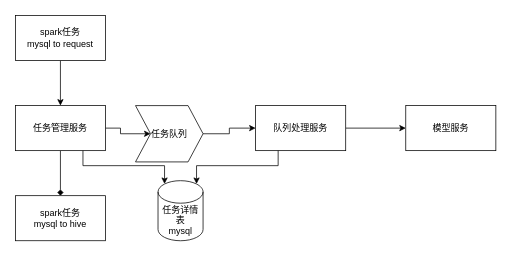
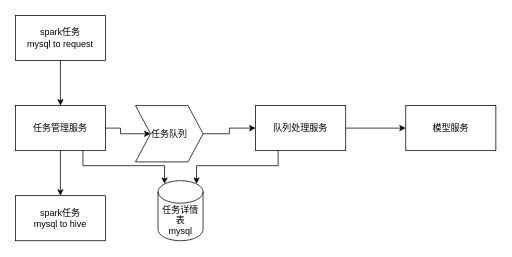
  <mxCell id="0" />
  <mxCell id="1" parent="0" />
  <mxCell id="2" value="模型服务" style="rounded=0;whiteSpace=wrap;html=1;" vertex="1" parent="1"><mxGeometry x="540" y="140" width="120" height="60" as="geometry" /></mxCell>
  <mxCell id="3" style="edgeStyle=orthogonalEdgeStyle;rounded=0;orthogonalLoop=1;jettySize=auto;html=1;exitX=1;exitY=0.5;exitDx=0;exitDy=0;entryX=0;entryY=0.5;entryDx=0;entryDy=0;" edge="1" parent="1" source="4" target="2"><mxGeometry relative="1" as="geometry" /></mxCell>
  <mxCell id="4" value="队列处理服务" style="rounded=0;whiteSpace=wrap;html=1;" vertex="1" parent="1"><mxGeometry x="340" y="140" width="120" height="60" as="geometry" /></mxCell>
  <mxCell id="5" style="edgeStyle=orthogonalEdgeStyle;rounded=0;orthogonalLoop=1;jettySize=auto;html=1;exitX=1;exitY=0.5;exitDx=0;exitDy=0;entryX=0;entryY=0.5;entryDx=0;entryDy=0;" edge="1" parent="1" source="7" target="9"><mxGeometry relative="1" as="geometry" /></mxCell>
- <mxCell id="6" style="edgeStyle=orthogonalEdgeStyle;rounded=0;orthogonalLoop=1;jettySize=auto;html=1;exitX=0.5;exitY=1;exitDx=0;exitDy=0;endArrow=diamond;" edge="1" parent="1" source="7" target="12"><mxGeometry relative="1" as="geometry" /></mxCell>
+ <mxCell id="6" style="edgeStyle=orthogonalEdgeStyle;rounded=0;orthogonalLoop=1;jettySize=auto;html=1;exitX=0.5;exitY=1;exitDx=0;exitDy=0;" edge="1" parent="1" source="7" target="12"><mxGeometry relative="1" as="geometry" /></mxCell>
  <mxCell id="7" value="任务管理服务" style="rounded=0;whiteSpace=wrap;html=1;" vertex="1" parent="1"><mxGeometry x="20" y="140" width="120" height="60" as="geometry" /></mxCell>
  <mxCell id="8" style="edgeStyle=orthogonalEdgeStyle;rounded=0;orthogonalLoop=1;jettySize=auto;html=1;exitX=1;exitY=0.5;exitDx=0;exitDy=0;entryX=0;entryY=0.5;entryDx=0;entryDy=0;" edge="1" parent="1" source="9" target="4"><mxGeometry relative="1" as="geometry" /></mxCell>
  <mxCell id="9" value="任务队列" style="shape=step;perimeter=stepPerimeter;whiteSpace=wrap;html=1;fixedSize=1;" vertex="1" parent="1"><mxGeometry x="180" y="140" width="90" height="75" as="geometry" /></mxCell>
  <mxCell id="10" style="edgeStyle=orthogonalEdgeStyle;rounded=0;orthogonalLoop=1;jettySize=auto;html=1;exitX=0.5;exitY=1;exitDx=0;exitDy=0;" edge="1" parent="1" source="11" target="7"><mxGeometry relative="1" as="geometry" /></mxCell>
  <mxCell id="11" value="spark任务&lt;div&gt;mysql to request&lt;/div&gt;" style="rounded=0;whiteSpace=wrap;html=1;" vertex="1" parent="1"><mxGeometry x="20" y="20" width="120" height="60" as="geometry" /></mxCell>
  <mxCell id="12" value="spark任务&lt;div&gt;mysql to hive&lt;/div&gt;" style="rounded=0;whiteSpace=wrap;html=1;" vertex="1" parent="1"><mxGeometry x="20" y="260" width="120" height="60" as="geometry" /></mxCell>
  <mxCell id="13" value="任务详情表&lt;div&gt;mysql&lt;/div&gt;" style="shape=cylinder3;whiteSpace=wrap;html=1;boundedLbl=1;backgroundOutline=1;size=15;" vertex="1" parent="1"><mxGeometry x="210" y="240" width="60" height="80" as="geometry" /></mxCell>
  <mxCell id="14" style="edgeStyle=orthogonalEdgeStyle;rounded=0;orthogonalLoop=1;jettySize=auto;html=1;exitX=0.75;exitY=1;exitDx=0;exitDy=0;entryX=0.145;entryY=0;entryDx=0;entryDy=4.35;entryPerimeter=0;" edge="1" parent="1" source="7" target="13"><mxGeometry relative="1" as="geometry" /></mxCell>
  <mxCell id="15" style="edgeStyle=orthogonalEdgeStyle;rounded=0;orthogonalLoop=1;jettySize=auto;html=1;exitX=0.25;exitY=1;exitDx=0;exitDy=0;entryX=0.855;entryY=0;entryDx=0;entryDy=4.35;entryPerimeter=0;" edge="1" parent="1" source="4" target="13"><mxGeometry relative="1" as="geometry" /></mxCell>
